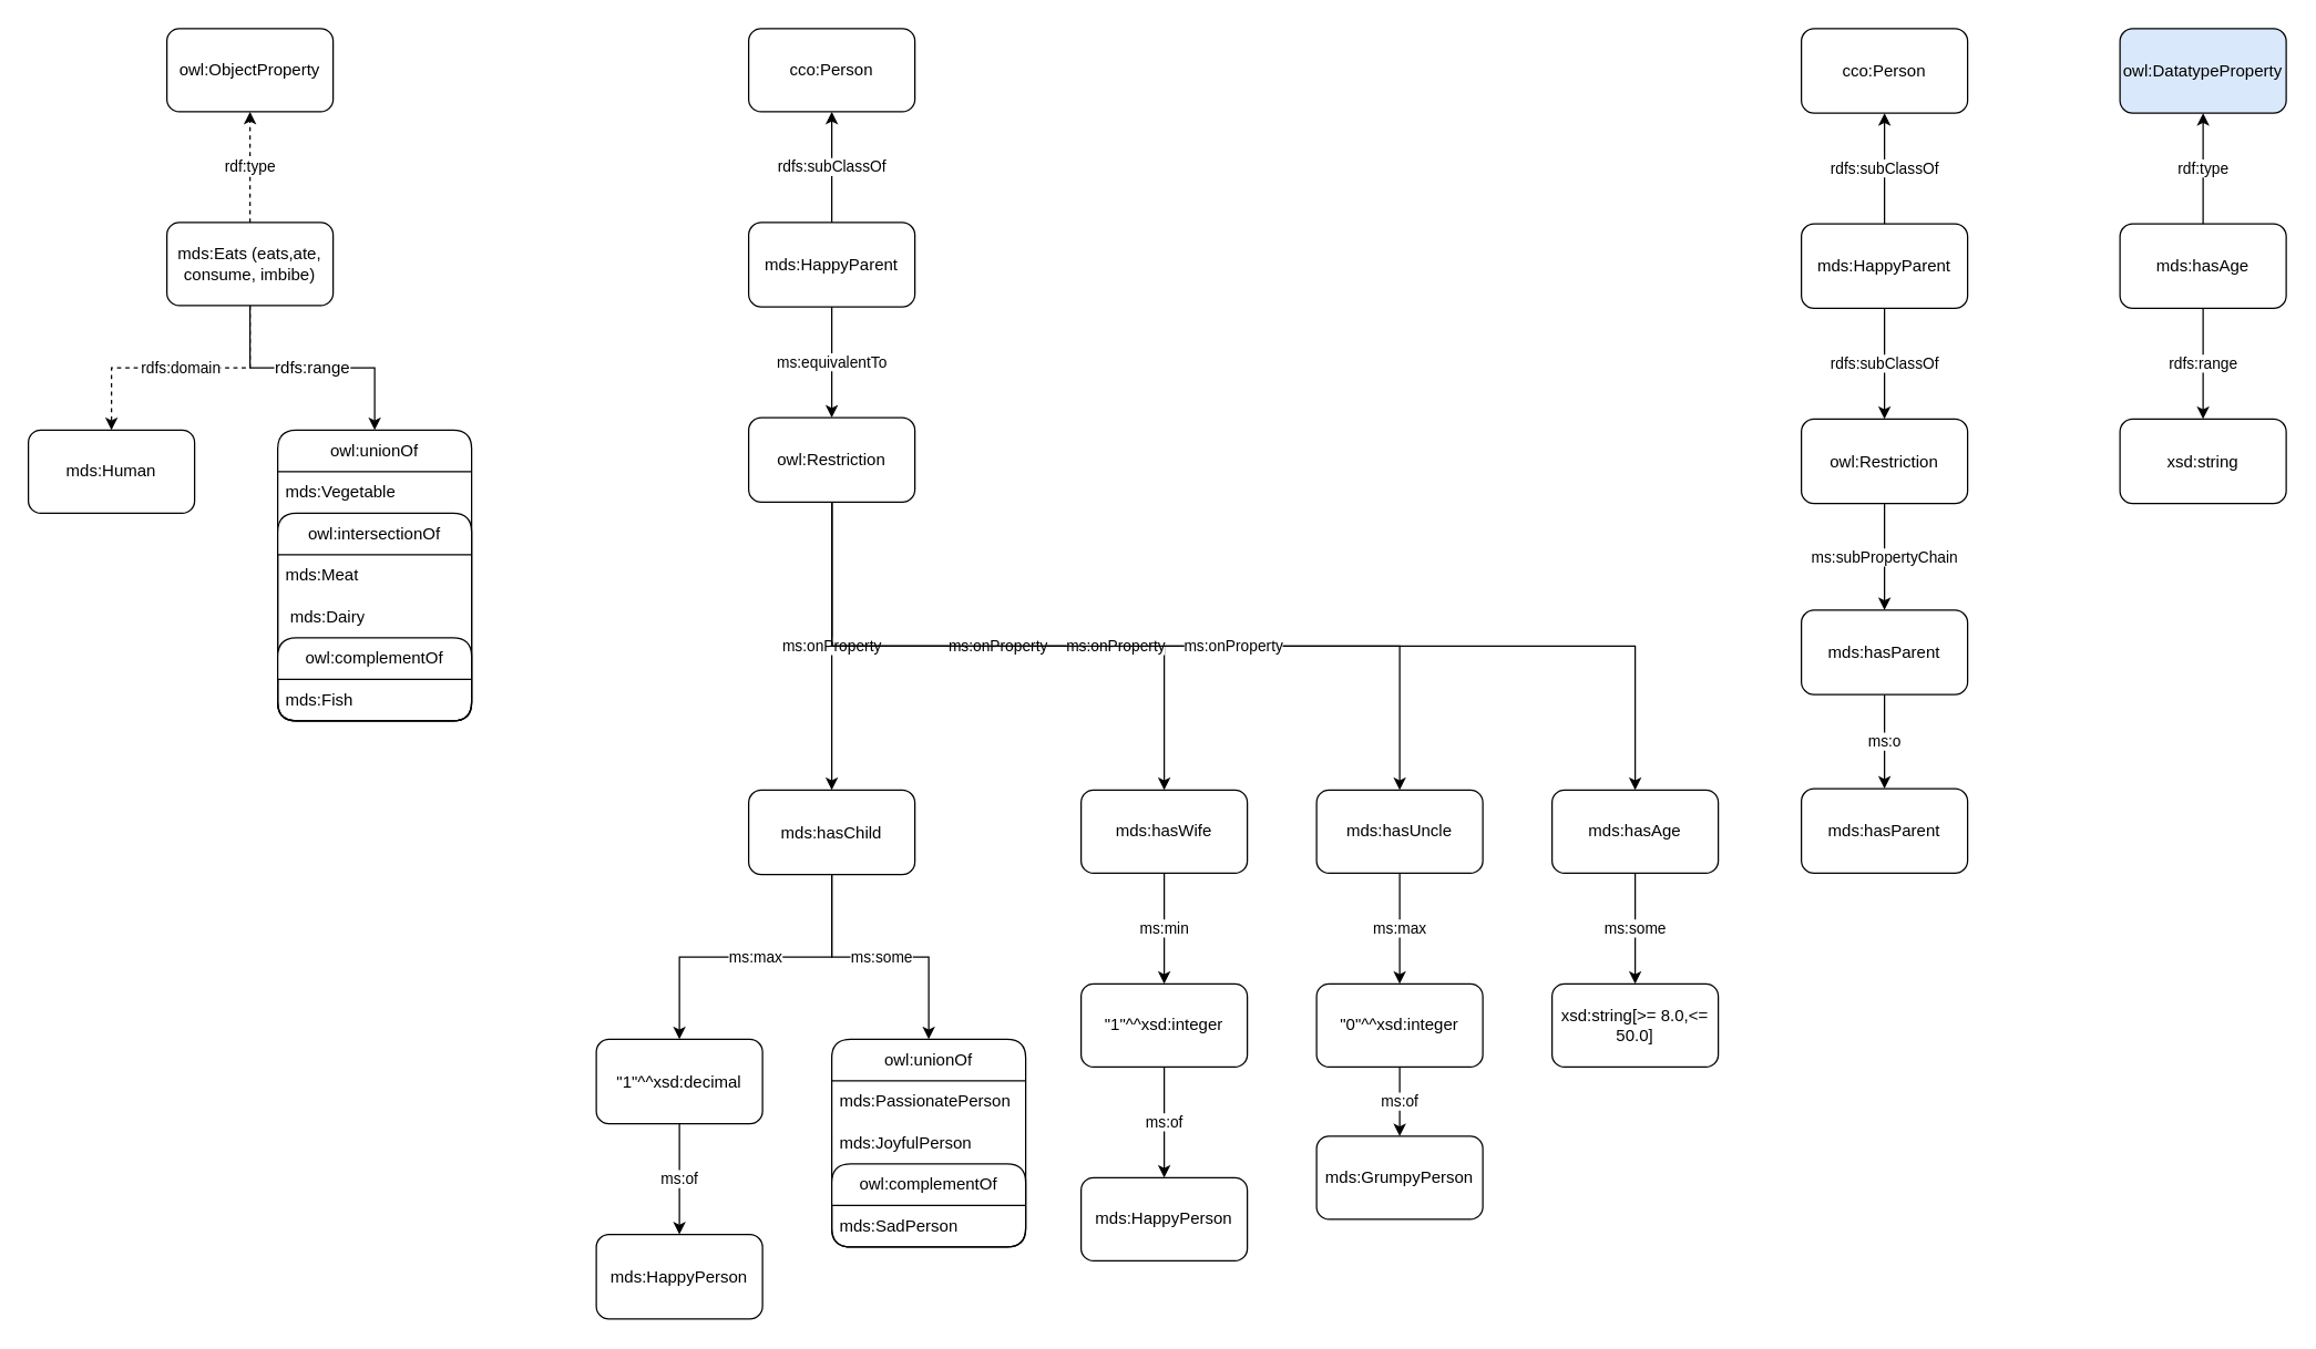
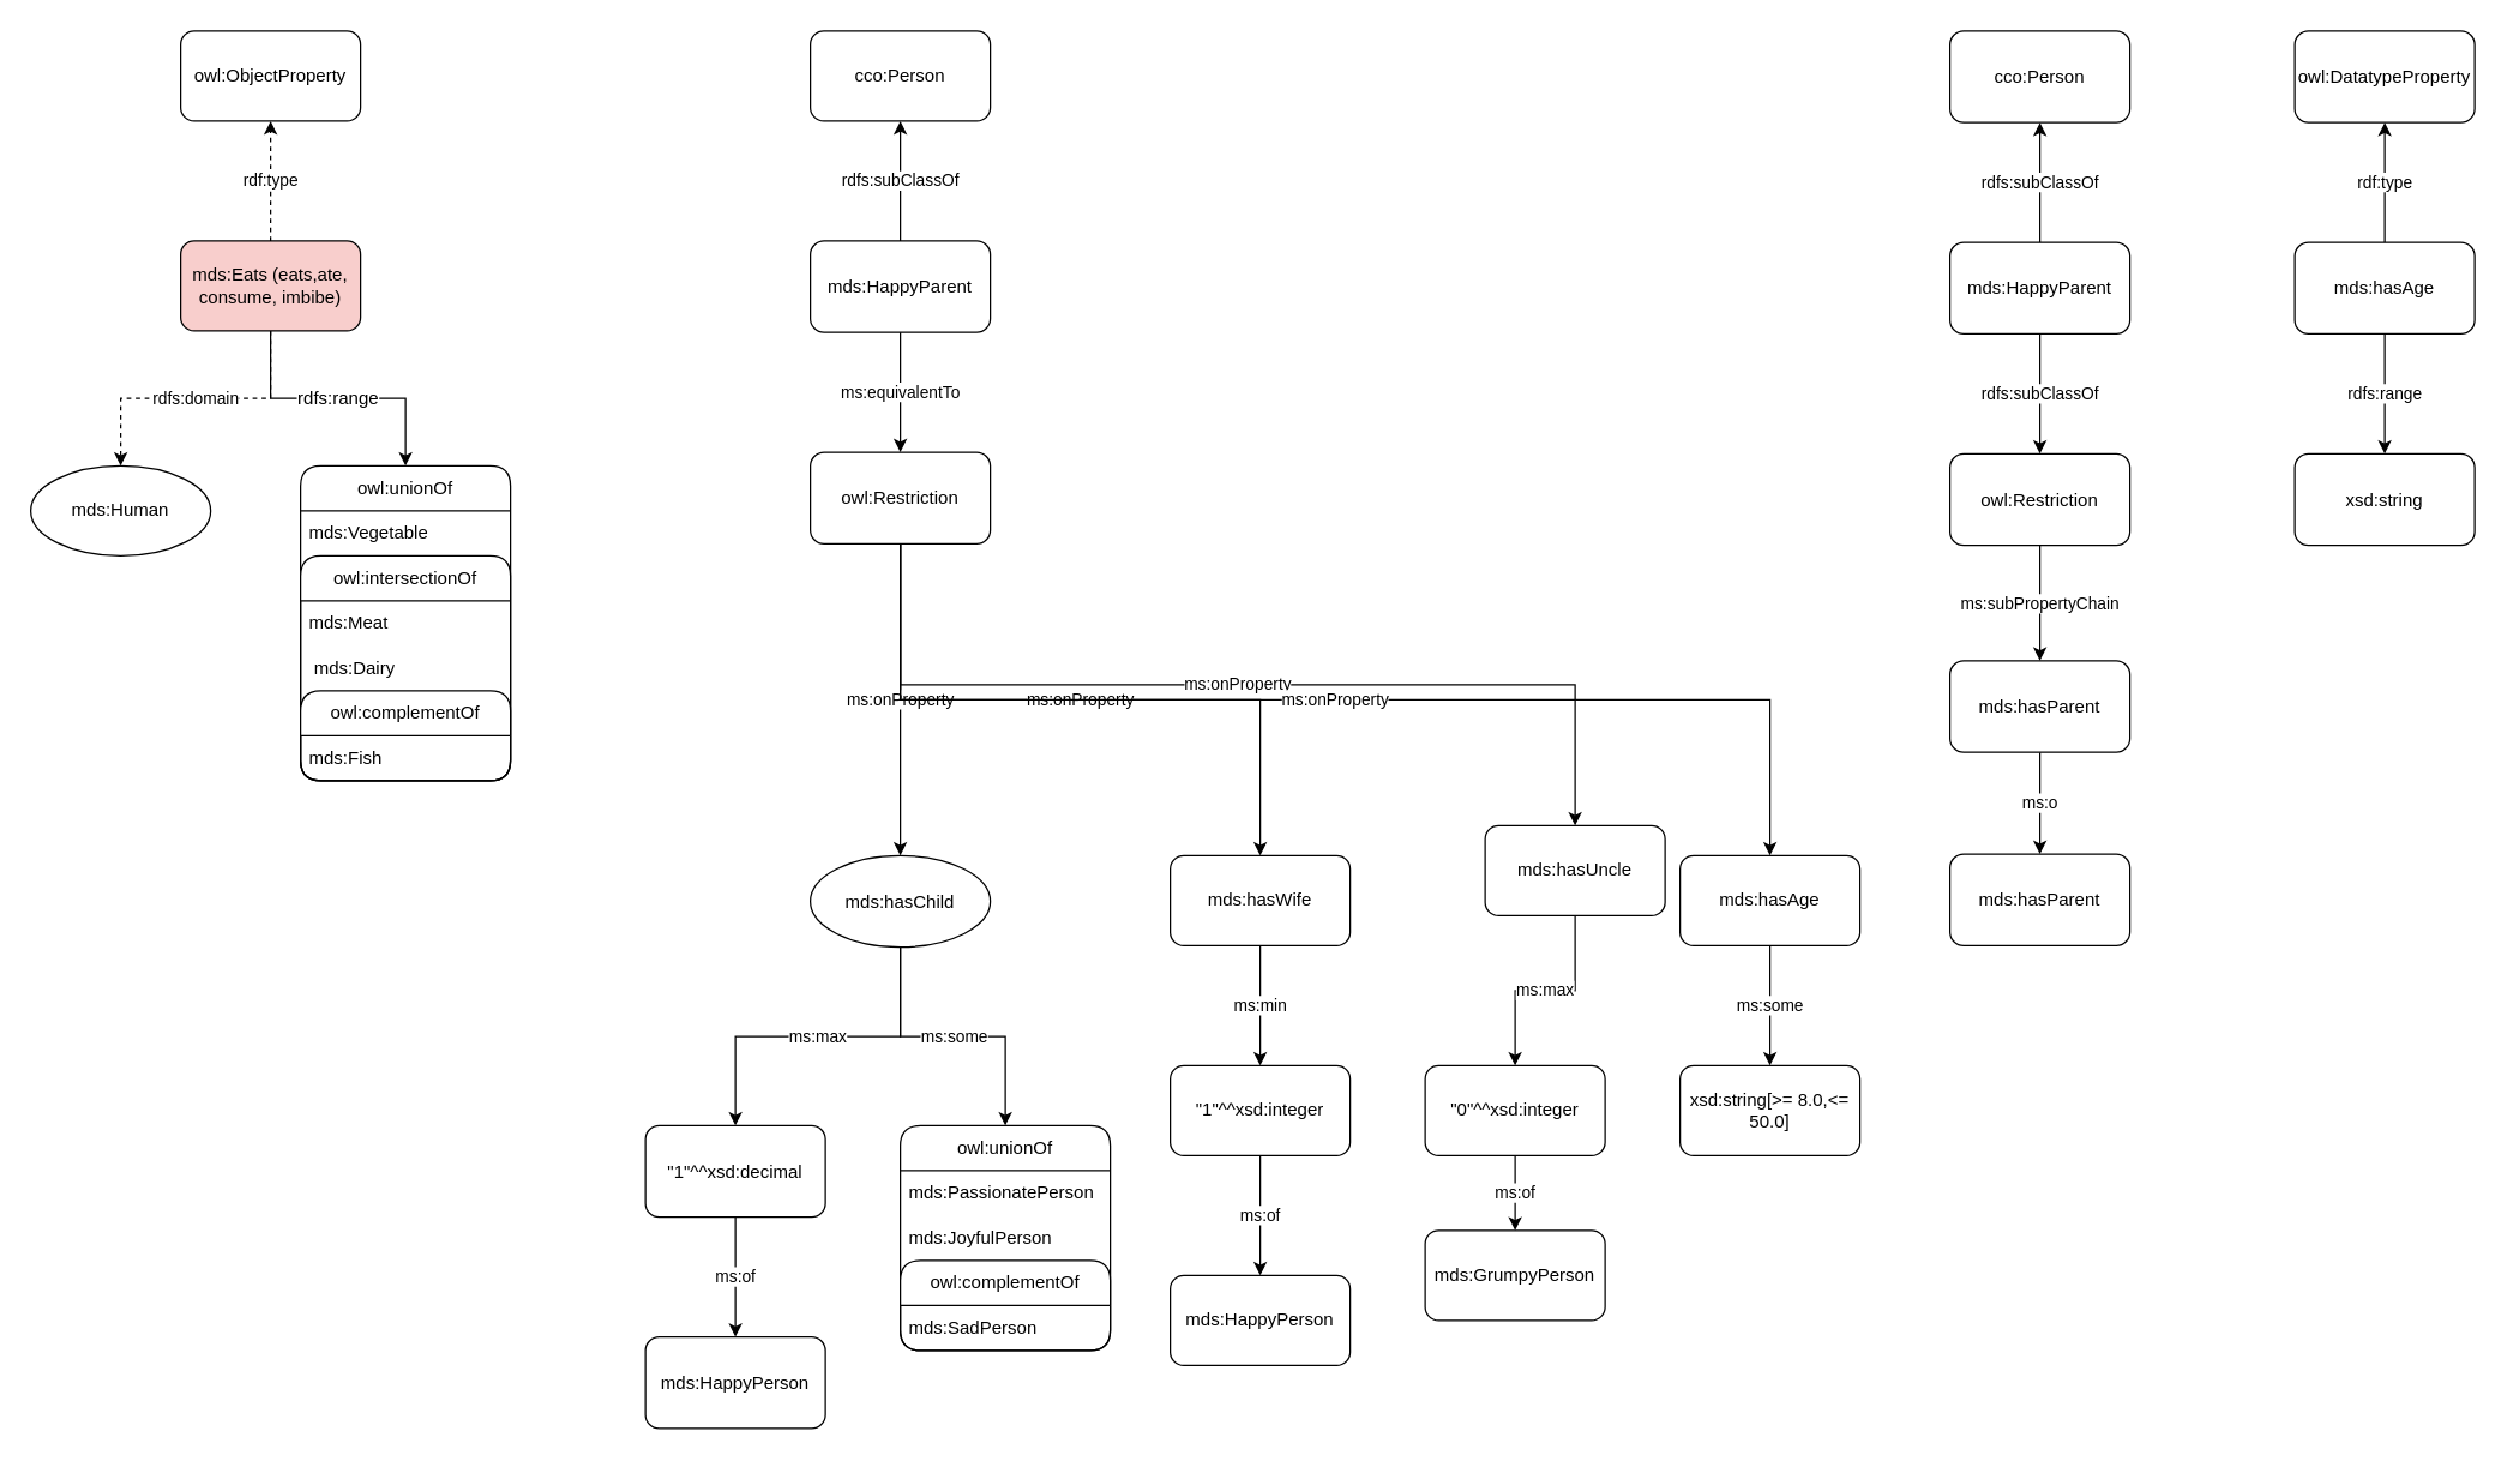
  <mxCell id="0" />
  <mxCell id="1" parent="0" />
  <mxCell id="2" value="rdfs:domain" style="edgeStyle=orthogonalEdgeStyle;rounded=0;orthogonalLoop=1;jettySize=auto;html=1;dashed=1;" parent="1" source="5" target="6" edge="1"><mxGeometry relative="1" as="geometry"><mxPoint as="offset" /></mxGeometry></mxCell>
  <mxCell id="3" value="rdfs:range" style="edgeStyle=orthogonalEdgeStyle;rounded=0;orthogonalLoop=1;jettySize=auto;html=1;exitX=0.5;exitY=1;exitDx=0;exitDy=0;entryX=0.5;entryY=0;entryDx=0;entryDy=0;fontFamily=Helvetica;fontSize=12;fontColor=default;" parent="1" source="5" target="7" edge="1"><mxGeometry relative="1" as="geometry" /></mxCell>
  <mxCell id="4" value="rdf:type" style="edgeStyle=orthogonalEdgeStyle;rounded=0;orthogonalLoop=1;jettySize=auto;html=1;dashed=1;" parent="1" source="5" target="14" edge="1"><mxGeometry relative="1" as="geometry" /></mxCell>
- <mxCell id="5" value="mds:Eats (eats,ate, consume, imbibe)" style="rounded=1;whiteSpace=wrap;html=1;" parent="1" vertex="1"><mxGeometry x="120" y="160" width="120" height="60" as="geometry" /></mxCell>
- <mxCell id="6" value="mds:Human" style="rounded=1;whiteSpace=wrap;html=1;" parent="1" vertex="1"><mxGeometry x="20" y="310" width="120" height="60" as="geometry" /></mxCell>
+ <mxCell id="5" value="mds:Eats (eats,ate, consume, imbibe)" style="rounded=1;whiteSpace=wrap;html=1;fillColor=#f8cecc;" parent="1" vertex="1"><mxGeometry x="120" y="160" width="120" height="60" as="geometry" /></mxCell>
+ <mxCell id="6" value="mds:Human" style="ellipse;whiteSpace=wrap;html=1;" parent="1" vertex="1"><mxGeometry x="20" y="310" width="120" height="60" as="geometry" /></mxCell>
  <mxCell id="7" value="owl:unionOf" style="swimlane;fontStyle=0;childLayout=stackLayout;horizontal=1;startSize=30;horizontalStack=0;resizeParent=1;resizeParentMax=0;resizeLast=0;collapsible=1;marginBottom=0;whiteSpace=wrap;html=1;rounded=1;strokeColor=default;align=center;verticalAlign=middle;fontFamily=Helvetica;fontSize=12;fontColor=default;fillColor=default;" parent="1" vertex="1"><mxGeometry x="200" y="310" width="140" height="210" as="geometry" /></mxCell>
  <mxCell id="8" value="mds:Vegetable" style="text;strokeColor=none;fillColor=none;align=left;verticalAlign=middle;spacingLeft=4;spacingRight=4;overflow=hidden;points=[[0,0.5],[1,0.5]];portConstraint=eastwest;rotatable=0;whiteSpace=wrap;html=1;fontFamily=Helvetica;fontSize=12;fontColor=default;" parent="7" vertex="1"><mxGeometry y="30" width="140" height="30" as="geometry" /></mxCell>
  <mxCell id="9" value="owl:intersectionOf" style="swimlane;fontStyle=0;childLayout=stackLayout;horizontal=1;startSize=30;horizontalStack=0;resizeParent=1;resizeParentMax=0;resizeLast=0;collapsible=1;marginBottom=0;whiteSpace=wrap;html=1;rounded=1;strokeColor=default;align=center;verticalAlign=middle;fontFamily=Helvetica;fontSize=12;fontColor=default;fillColor=default;" parent="7" vertex="1"><mxGeometry y="60" width="140" height="150" as="geometry" /></mxCell>
  <mxCell id="10" value="mds:Meat" style="text;strokeColor=none;fillColor=none;align=left;verticalAlign=middle;spacingLeft=4;spacingRight=4;overflow=hidden;points=[[0,0.5],[1,0.5]];portConstraint=eastwest;rotatable=0;whiteSpace=wrap;html=1;fontFamily=Helvetica;fontSize=12;fontColor=default;" parent="9" vertex="1"><mxGeometry y="30" width="140" height="30" as="geometry" /></mxCell>
  <mxCell id="11" value="&amp;nbsp;mds:Dairy" style="text;strokeColor=none;fillColor=none;align=left;verticalAlign=middle;spacingLeft=4;spacingRight=4;overflow=hidden;points=[[0,0.5],[1,0.5]];portConstraint=eastwest;rotatable=0;whiteSpace=wrap;html=1;fontFamily=Helvetica;fontSize=12;fontColor=default;" parent="9" vertex="1"><mxGeometry y="60" width="140" height="30" as="geometry" /></mxCell>
  <mxCell id="12" value="owl:complementOf" style="swimlane;fontStyle=0;childLayout=stackLayout;horizontal=1;startSize=30;horizontalStack=0;resizeParent=1;resizeParentMax=0;resizeLast=0;collapsible=1;marginBottom=0;whiteSpace=wrap;html=1;rounded=1;strokeColor=default;align=center;verticalAlign=middle;fontFamily=Helvetica;fontSize=12;fontColor=default;fillColor=default;" parent="9" vertex="1"><mxGeometry y="90" width="140" height="60" as="geometry" /></mxCell>
  <mxCell id="13" value="mds:Fish" style="text;strokeColor=none;fillColor=none;align=left;verticalAlign=middle;spacingLeft=4;spacingRight=4;overflow=hidden;points=[[0,0.5],[1,0.5]];portConstraint=eastwest;rotatable=0;whiteSpace=wrap;html=1;fontFamily=Helvetica;fontSize=12;fontColor=default;" parent="12" vertex="1"><mxGeometry y="30" width="140" height="30" as="geometry" /></mxCell>
  <mxCell id="14" value="owl:ObjectProperty" style="rounded=1;whiteSpace=wrap;html=1;" parent="1" vertex="1"><mxGeometry x="120" y="20" width="120" height="60" as="geometry" /></mxCell>
  <mxCell id="15" value="rdfs:subClassOf" style="edgeStyle=orthogonalEdgeStyle;rounded=0;orthogonalLoop=1;jettySize=auto;html=1;" parent="1" source="17" target="16" edge="1"><mxGeometry relative="1" as="geometry" /></mxCell>
  <mxCell id="16" value="cco:Person" style="rounded=1;whiteSpace=wrap;html=1;" parent="1" vertex="1"><mxGeometry x="540" y="20" width="120" height="60" as="geometry" /></mxCell>
  <mxCell id="17" value="mds:HappyParent" style="rounded=1;whiteSpace=wrap;html=1;" parent="1" vertex="1"><mxGeometry x="540" y="160" width="120" height="61" as="geometry" /></mxCell>
  <mxCell id="18" value="ms:equivalentTo" style="edgeStyle=orthogonalEdgeStyle;rounded=0;orthogonalLoop=1;jettySize=auto;html=1;" parent="1" source="17" target="23" edge="1"><mxGeometry relative="1" as="geometry" /></mxCell>
  <mxCell id="19" value="ms:onProperty" style="edgeStyle=orthogonalEdgeStyle;rounded=0;orthogonalLoop=1;jettySize=auto;html=1;exitX=0.5;exitY=1;exitDx=0;exitDy=0;entryX=0.5;entryY=0;entryDx=0;entryDy=0;" parent="1" source="23" target="25" edge="1"><mxGeometry relative="1" as="geometry" /></mxCell>
  <mxCell id="20" value="ms:onProperty" style="edgeStyle=orthogonalEdgeStyle;rounded=0;orthogonalLoop=1;jettySize=auto;html=1;exitX=0.5;exitY=1;exitDx=0;exitDy=0;entryX=0.5;entryY=0;entryDx=0;entryDy=0;" parent="1" source="23" target="36" edge="1"><mxGeometry relative="1" as="geometry" /></mxCell>
  <mxCell id="21" value="ms:onProperty" style="edgeStyle=orthogonalEdgeStyle;rounded=0;orthogonalLoop=1;jettySize=auto;html=1;exitX=0.5;exitY=1;exitDx=0;exitDy=0;entryX=0.5;entryY=0;entryDx=0;entryDy=0;" parent="1" source="23" target="50" edge="1"><mxGeometry relative="1" as="geometry" /></mxCell>
  <mxCell id="22" value="ms:onProperty" style="edgeStyle=orthogonalEdgeStyle;rounded=0;orthogonalLoop=1;jettySize=auto;html=1;exitX=0.5;exitY=1;exitDx=0;exitDy=0;entryX=0.5;entryY=0;entryDx=0;entryDy=0;" parent="1" source="23" target="60" edge="1"><mxGeometry relative="1" as="geometry" /></mxCell>
  <mxCell id="23" value="owl:Restriction" style="rounded=1;whiteSpace=wrap;html=1;" parent="1" vertex="1"><mxGeometry x="540" y="301" width="120" height="61" as="geometry" /></mxCell>
  <mxCell id="24" value="ms:some" style="edgeStyle=orthogonalEdgeStyle;rounded=0;orthogonalLoop=1;jettySize=auto;html=1;exitX=0.5;exitY=1;exitDx=0;exitDy=0;entryX=0.5;entryY=0;entryDx=0;entryDy=0;" parent="1" source="25" target="30" edge="1"><mxGeometry relative="1" as="geometry" /></mxCell>
- <mxCell id="25" value="mds:hasChild" style="rounded=1;whiteSpace=wrap;html=1;" parent="1" vertex="1"><mxGeometry x="540" y="570" width="120" height="61" as="geometry" /></mxCell>
+ <mxCell id="25" value="mds:hasChild" style="ellipse;whiteSpace=wrap;html=1;" parent="1" vertex="1"><mxGeometry x="540" y="570" width="120" height="61" as="geometry" /></mxCell>
  <mxCell id="26" value="ms:of" style="edgeStyle=orthogonalEdgeStyle;rounded=0;orthogonalLoop=1;jettySize=auto;html=1;" parent="1" source="28" target="29" edge="1"><mxGeometry relative="1" as="geometry" /></mxCell>
  <mxCell id="27" value="ms:max" style="edgeStyle=orthogonalEdgeStyle;rounded=0;orthogonalLoop=1;jettySize=auto;html=1;exitX=0.5;exitY=1;exitDx=0;exitDy=0;entryX=0.5;entryY=0;entryDx=0;entryDy=0;" parent="1" source="25" target="28" edge="1"><mxGeometry relative="1" as="geometry" /></mxCell>
  <mxCell id="28" value="&quot;1&quot;^^xsd:decimal" style="rounded=1;whiteSpace=wrap;html=1;" parent="1" vertex="1"><mxGeometry x="430" y="750" width="120" height="61" as="geometry" /></mxCell>
  <mxCell id="29" value="&lt;div&gt;mds:HappyPerson&lt;/div&gt;" style="rounded=1;whiteSpace=wrap;html=1;" parent="1" vertex="1"><mxGeometry x="430" y="891" width="120" height="61" as="geometry" /></mxCell>
  <mxCell id="30" value="owl:unionOf" style="swimlane;fontStyle=0;childLayout=stackLayout;horizontal=1;startSize=30;horizontalStack=0;resizeParent=1;resizeParentMax=0;resizeLast=0;collapsible=1;marginBottom=0;whiteSpace=wrap;html=1;rounded=1;strokeColor=default;align=center;verticalAlign=middle;fontFamily=Helvetica;fontSize=12;fontColor=default;fillColor=default;" parent="1" vertex="1"><mxGeometry x="600" y="750" width="140" height="150" as="geometry" /></mxCell>
  <mxCell id="31" value="mds:PassionatePerson" style="text;strokeColor=none;fillColor=none;align=left;verticalAlign=middle;spacingLeft=4;spacingRight=4;overflow=hidden;points=[[0,0.5],[1,0.5]];portConstraint=eastwest;rotatable=0;whiteSpace=wrap;html=1;" parent="30" vertex="1"><mxGeometry y="30" width="140" height="30" as="geometry" /></mxCell>
  <mxCell id="32" value="mds:JoyfulPerson" style="text;strokeColor=none;fillColor=none;align=left;verticalAlign=middle;spacingLeft=4;spacingRight=4;overflow=hidden;points=[[0,0.5],[1,0.5]];portConstraint=eastwest;rotatable=0;whiteSpace=wrap;html=1;" parent="30" vertex="1"><mxGeometry y="60" width="140" height="30" as="geometry" /></mxCell>
  <mxCell id="33" value="owl:complementOf" style="swimlane;fontStyle=0;childLayout=stackLayout;horizontal=1;startSize=30;horizontalStack=0;resizeParent=1;resizeParentMax=0;resizeLast=0;collapsible=1;marginBottom=0;whiteSpace=wrap;html=1;rounded=1;strokeColor=default;align=center;verticalAlign=middle;fontFamily=Helvetica;fontSize=12;fontColor=default;fillColor=default;" parent="30" vertex="1"><mxGeometry y="90" width="140" height="60" as="geometry" /></mxCell>
  <mxCell id="34" value="mds:SadPerson" style="text;strokeColor=none;fillColor=none;align=left;verticalAlign=middle;spacingLeft=4;spacingRight=4;overflow=hidden;points=[[0,0.5],[1,0.5]];portConstraint=eastwest;rotatable=0;whiteSpace=wrap;html=1;fontFamily=Helvetica;fontSize=12;fontColor=default;fontStyle=0;" parent="33" vertex="1"><mxGeometry y="30" width="140" height="30" as="geometry" /></mxCell>
  <mxCell id="35" value="ms:min" style="edgeStyle=orthogonalEdgeStyle;rounded=0;orthogonalLoop=1;jettySize=auto;html=1;" parent="1" source="36" target="38" edge="1"><mxGeometry relative="1" as="geometry" /></mxCell>
  <mxCell id="36" value="mds:hasWife" style="rounded=1;whiteSpace=wrap;html=1;" parent="1" vertex="1"><mxGeometry x="780" y="570" width="120" height="60" as="geometry" /></mxCell>
  <mxCell id="37" value="ms:of" style="edgeStyle=orthogonalEdgeStyle;rounded=0;orthogonalLoop=1;jettySize=auto;html=1;" parent="1" source="38" target="39" edge="1"><mxGeometry relative="1" as="geometry" /></mxCell>
  <mxCell id="38" value="&quot;1&quot;^^xsd:integer" style="rounded=1;whiteSpace=wrap;html=1;" parent="1" vertex="1"><mxGeometry x="780" y="710" width="120" height="60" as="geometry" /></mxCell>
  <mxCell id="39" value="mds:HappyPerson" style="rounded=1;whiteSpace=wrap;html=1;" parent="1" vertex="1"><mxGeometry x="780" y="850" width="120" height="60" as="geometry" /></mxCell>
  <mxCell id="40" value="rdfs:subClassOf" style="edgeStyle=orthogonalEdgeStyle;rounded=0;orthogonalLoop=1;jettySize=auto;html=1;" parent="1" source="42" target="43" edge="1"><mxGeometry relative="1" as="geometry" /></mxCell>
  <mxCell id="41" value="rdfs:subClassOf" style="edgeStyle=orthogonalEdgeStyle;rounded=0;orthogonalLoop=1;jettySize=auto;html=1;" parent="1" source="42" target="44" edge="1"><mxGeometry relative="1" as="geometry"><mxPoint as="offset" /></mxGeometry></mxCell>
  <mxCell id="42" value="mds:HappyParent" style="rounded=1;whiteSpace=wrap;html=1;" parent="1" vertex="1"><mxGeometry x="1300" y="161" width="120" height="61" as="geometry" /></mxCell>
  <mxCell id="43" value="cco:Person" style="rounded=1;whiteSpace=wrap;html=1;" parent="1" vertex="1"><mxGeometry x="1300" y="20" width="120" height="61" as="geometry" /></mxCell>
  <mxCell id="44" value="owl:Restriction" style="rounded=1;whiteSpace=wrap;html=1;" parent="1" vertex="1"><mxGeometry x="1300" y="302" width="120" height="61" as="geometry" /></mxCell>
  <mxCell id="45" value="ms:subPropertyChain" style="edgeStyle=orthogonalEdgeStyle;rounded=0;orthogonalLoop=1;jettySize=auto;html=1;exitX=0.5;exitY=1;exitDx=0;exitDy=0;" parent="1" source="44" target="47" edge="1"><mxGeometry relative="1" as="geometry"><mxPoint as="offset" /><mxPoint x="1360" y="504" as="sourcePoint" /></mxGeometry></mxCell>
  <mxCell id="46" value="ms:o" style="edgeStyle=orthogonalEdgeStyle;rounded=0;orthogonalLoop=1;jettySize=auto;html=1;" parent="1" source="47" target="48" edge="1"><mxGeometry relative="1" as="geometry" /></mxCell>
  <mxCell id="47" value="mds:hasParent" style="rounded=1;whiteSpace=wrap;html=1;" parent="1" vertex="1"><mxGeometry x="1300" y="440" width="120" height="61" as="geometry" /></mxCell>
  <mxCell id="48" value="mds:hasParent" style="rounded=1;whiteSpace=wrap;html=1;" parent="1" vertex="1"><mxGeometry x="1300" y="569" width="120" height="61" as="geometry" /></mxCell>
  <mxCell id="49" value="ms:max" style="edgeStyle=orthogonalEdgeStyle;rounded=0;orthogonalLoop=1;jettySize=auto;html=1;" parent="1" source="50" target="52" edge="1"><mxGeometry relative="1" as="geometry" /></mxCell>
- <mxCell id="50" value="mds:hasUncle" style="rounded=1;whiteSpace=wrap;html=1;" parent="1" vertex="1"><mxGeometry x="950" y="570" width="120" height="60" as="geometry" /></mxCell>
+ <mxCell id="50" value="mds:hasUncle" style="rounded=1;whiteSpace=wrap;html=1;" parent="1" vertex="1"><mxGeometry x="990" y="550" width="120" height="60" as="geometry" /></mxCell>
  <mxCell id="51" value="ms:of" style="edgeStyle=orthogonalEdgeStyle;rounded=0;orthogonalLoop=1;jettySize=auto;html=1;" parent="1" source="52" target="53" edge="1"><mxGeometry relative="1" as="geometry" /></mxCell>
  <mxCell id="52" value="&quot;0&quot;^^xsd:integer" style="rounded=1;whiteSpace=wrap;html=1;" parent="1" vertex="1"><mxGeometry x="950" y="710" width="120" height="60" as="geometry" /></mxCell>
  <mxCell id="53" value="mds:GrumpyPerson" style="rounded=1;whiteSpace=wrap;html=1;" parent="1" vertex="1"><mxGeometry x="950" y="820" width="120" height="60" as="geometry" /></mxCell>
  <mxCell id="54" value="rdf:type" style="edgeStyle=orthogonalEdgeStyle;rounded=0;orthogonalLoop=1;jettySize=auto;html=1;" parent="1" source="56" target="57" edge="1"><mxGeometry relative="1" as="geometry" /></mxCell>
  <mxCell id="55" value="rdfs:range" style="edgeStyle=orthogonalEdgeStyle;rounded=0;orthogonalLoop=1;jettySize=auto;html=1;" parent="1" source="56" target="58" edge="1"><mxGeometry relative="1" as="geometry" /></mxCell>
  <mxCell id="56" value="mds:hasAge" style="rounded=1;whiteSpace=wrap;html=1;" parent="1" vertex="1"><mxGeometry x="1530" y="161" width="120" height="61" as="geometry" /></mxCell>
- <mxCell id="57" value="owl:DatatypeProperty" style="rounded=1;whiteSpace=wrap;html=1;fillColor=#dae8fc;" parent="1" vertex="1"><mxGeometry x="1530" y="20" width="120" height="61" as="geometry" /></mxCell>
+ <mxCell id="57" value="owl:DatatypeProperty" style="rounded=1;whiteSpace=wrap;html=1;" parent="1" vertex="1"><mxGeometry x="1530" y="20" width="120" height="61" as="geometry" /></mxCell>
  <mxCell id="58" value="xsd:string" style="rounded=1;whiteSpace=wrap;html=1;" parent="1" vertex="1"><mxGeometry x="1530" y="302" width="120" height="61" as="geometry" /></mxCell>
  <mxCell id="59" value="ms:some" style="edgeStyle=orthogonalEdgeStyle;rounded=0;orthogonalLoop=1;jettySize=auto;html=1;" parent="1" source="60" target="61" edge="1"><mxGeometry relative="1" as="geometry" /></mxCell>
  <mxCell id="60" value="mds:hasAge" style="rounded=1;whiteSpace=wrap;html=1;" parent="1" vertex="1"><mxGeometry x="1120" y="570" width="120" height="60" as="geometry" /></mxCell>
  <mxCell id="61" value="xsd:string[&amp;gt;= 8.0,&amp;lt;= 50.0]" style="rounded=1;whiteSpace=wrap;html=1;" parent="1" vertex="1"><mxGeometry x="1120" y="710" width="120" height="60" as="geometry" /></mxCell>
